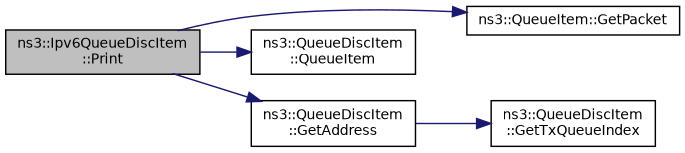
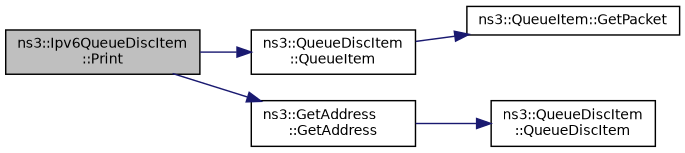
  digraph {
    rankdir=LR
    node [color=black fillcolor=white fontname=Helvetica fontsize=10 shape=record style=filled]
    edge [color=midnightblue fontname=Helvetica fontsize=10 labelfontname=Helvetica labelfontsize=10 style=solid]
    n1 [fillcolor=grey75 fontcolor=black height=0.2 label="ns3::Ipv6QueueDiscItem\l::Print" width=0.4]
    n2 [height=0.2 label="ns3::QueueItem::GetPacket" width=0.4]
-   n3 [height=0.2 label="ns3::QueueDiscItem\l::GetAddress" width=0.4]
+   n3 [height=0.2 label="ns3::GetAddress\l::GetAddress" width=0.4]
    n4 [height=0.2 label="ns3::QueueDiscItem\l::QueueItem" width=0.4]
-   n5 [height=0.2 label="ns3::QueueDiscItem\l::GetTxQueueIndex" width=0.4]
-   n1 -> n2
+   n5 [height=0.2 label="ns3::QueueDiscItem\l::QueueDiscItem" width=0.4]
+   n4 -> n2
    n1 -> n3
    n1 -> n4
    n3 -> n5
  }
